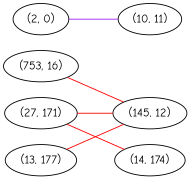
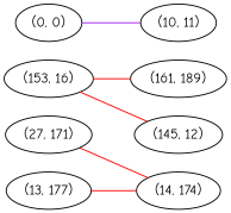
  graph {
    fontname="Comic Neue"
    rankdir=LR
    node [fontname="Comic Neue"]
    edge [color=red fontname="Comic Neue" weight=1]
-   "(153, 16)" [label="(753, 16)"]
+   "(153, 16)"
+   "(161, 189)"
    n3 [label="(145, 12)"]
-   "(0, 0)" [label="(2, 0)"]
+   "(0, 0)"
    "(10, 11)"
    "(13, 177)"
    "(14, 174)"
    n8 [label="(27, 171)"]
+   "(153, 16)" -- "(161, 189)"
    "(153, 16)" -- n3
    "(0, 0)" -- "(10, 11)" [color=purple weight=4]
-   "(13, 177)" -- n3
-   n8 -- n3
+   "(13, 177)" -- "(14, 174)"
    n8 -- "(14, 174)"
  }
